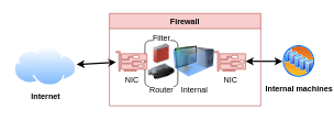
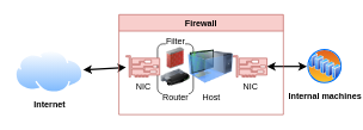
  <mxCell id="0" />
  <mxCell id="1" parent="0" />
  <mxCell id="2" value="Internet" style="aspect=fixed;perimeter=ellipsePerimeter;html=1;align=center;shadow=0;dashed=0;spacingTop=3;image;image=img/lib/active_directory/internet_cloud.svg;fontStyle=1" vertex="1" parent="1"><mxGeometry x="20" y="70" width="95.24" height="60" as="geometry" /></mxCell>
  <mxCell id="3" value="Internal machines" style="aspect=fixed;perimeter=ellipsePerimeter;html=1;align=center;shadow=0;dashed=0;spacingTop=3;image;image=img/lib/active_directory/server_farm.svg;fontStyle=1" vertex="1" parent="1"><mxGeometry x="428" y="67.5" width="50" height="50" as="geometry" /></mxCell>
  <mxCell id="4" value="" style="endArrow=classic;startArrow=classic;html=1;strokeWidth=2;" edge="1" parent="1" source="7" target="3"><mxGeometry width="50" height="50" relative="1" as="geometry"><mxPoint x="392" y="93.446" as="sourcePoint" /><mxPoint x="375" y="90" as="targetPoint" /></mxGeometry></mxCell>
  <mxCell id="5" value="" style="endArrow=classic;startArrow=classic;html=1;strokeWidth=2;" edge="1" parent="1" source="2" target="13"><mxGeometry width="50" height="50" relative="1" as="geometry"><mxPoint x="315" y="80" as="sourcePoint" /><mxPoint x="255" y="70" as="targetPoint" /></mxGeometry></mxCell>
  <mxCell id="6" value="Firewall" style="swimlane;fillColor=#f8cecc;strokeColor=#b85450;" vertex="1" parent="1"><mxGeometry x="165" y="20" width="230" height="140" as="geometry" /></mxCell>
  <mxCell id="7" value="NIC" style="pointerEvents=1;shadow=0;dashed=0;html=1;strokeColor=#b85450;fillColor=#f8cecc;labelPosition=center;verticalLabelPosition=bottom;verticalAlign=top;outlineConnect=0;align=center;shape=mxgraph.office.devices.nic;" vertex="1" parent="6"><mxGeometry x="160" y="57.5" width="47" height="30" as="geometry" /></mxCell>
  <mxCell id="8" value="" style="group" vertex="1" connectable="0" parent="6"><mxGeometry x="54" y="41" width="50" height="70" as="geometry" /></mxCell>
  <mxCell id="9" value="" style="group" vertex="1" connectable="0" parent="8"><mxGeometry width="50" height="70" as="geometry" /></mxCell>
  <mxCell id="10" value="" style="rounded=1;whiteSpace=wrap;html=1;align=center;" vertex="1" parent="9"><mxGeometry width="50" height="70" as="geometry" /></mxCell>
  <mxCell id="11" value="Filter" style="image;html=1;labelBackgroundColor=#ffffff;image=img/lib/clip_art/networking/Firewall_02_128x128.png;fontStyle=0;labelPosition=center;verticalLabelPosition=top;align=center;verticalAlign=bottom;" vertex="1" parent="9"><mxGeometry x="2.75" y="5" width="44.5" height="30" as="geometry" /></mxCell>
  <mxCell id="12" value="Router" style="image;html=1;labelBackgroundColor=#ffffff;image=img/lib/clip_art/networking/Router_128x128.png;labelPosition=center;verticalLabelPosition=bottom;align=center;verticalAlign=top;" vertex="1" parent="9"><mxGeometry x="5.0" y="32" width="40" height="30" as="geometry" /></mxCell>
  <mxCell id="13" value="NIC" style="pointerEvents=1;shadow=0;dashed=0;html=1;strokeColor=#b85450;fillColor=#f8cecc;labelPosition=center;verticalLabelPosition=bottom;verticalAlign=top;outlineConnect=0;align=center;shape=mxgraph.office.devices.nic;" vertex="1" parent="6"><mxGeometry x="10" y="57.5" width="47" height="30" as="geometry" /></mxCell>
- <mxCell id="14" value="Internal" style="image;html=1;labelBackgroundColor=#ffffff;image=img/lib/clip_art/computers/Virtual_Machine_128x128.png;fontStyle=0" vertex="1" parent="6"><mxGeometry x="97" y="42.5" width="63" height="60" as="geometry" /></mxCell>
+ <mxCell id="14" value="Host" style="image;html=1;labelBackgroundColor=#ffffff;image=img/lib/clip_art/computers/Virtual_Machine_128x128.png;fontStyle=0" vertex="1" parent="6"><mxGeometry x="97" y="42.5" width="63" height="60" as="geometry" /></mxCell>
